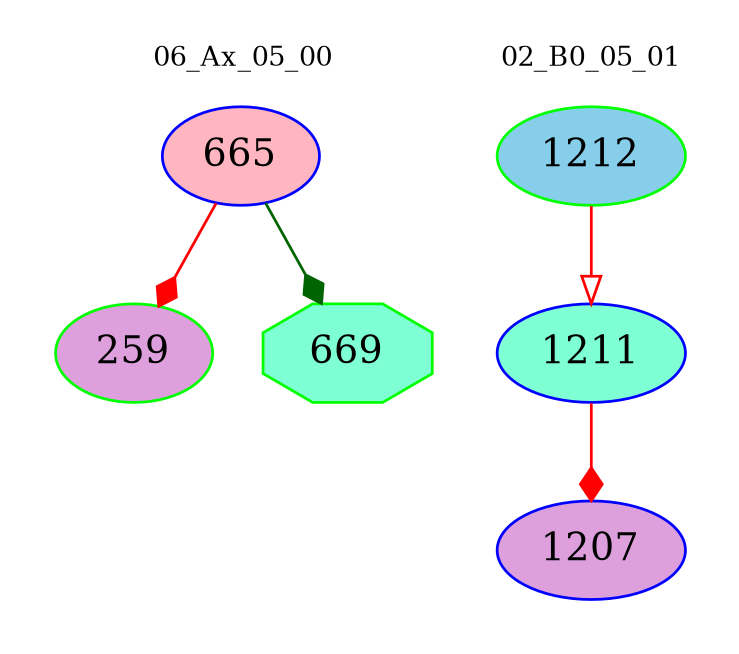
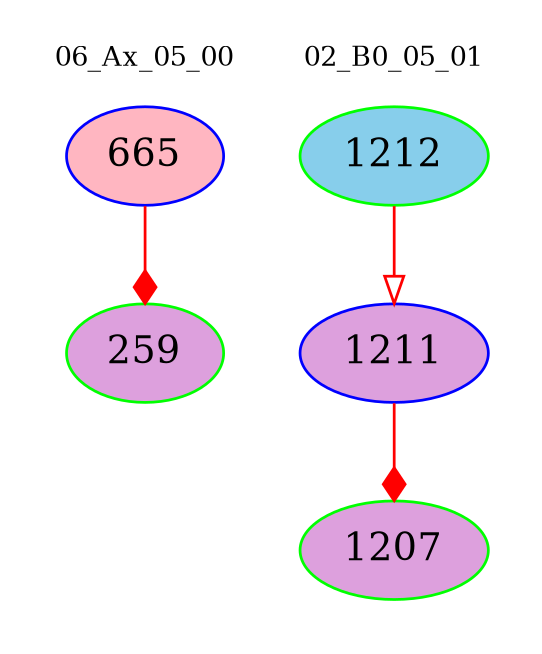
  digraph {
    node [color=green fillcolor=plum shape=ellipse style=filled]
    edge [arrowhead=diamond color=red]
    n1 [color=blue fillcolor=lightpink label=665]
    n2 [label=259]
-   n3 [fillcolor=aquamarine label=669 shape=octagon]
-   n4 [color=blue fillcolor=aquamarine label=1211]
-   n5 [color=blue label=1207]
+   n4 [color=blue label=1211]
+   n5 [label=1207]
    n6 [fillcolor=skyblue label=1212]
    subgraph cluster_1 {
      color=white
      fontsize=10
      label="06_Ax_05_00"
      n1
      n2
-     n3
    }
    subgraph cluster_2 {
      color=white
      fontsize=10
      label="02_B0_05_01"
      n4
      n5
      n6
    }
    n1 -> n2
-   n1 -> n3 [color=darkgreen]
    n4 -> n5
    n6 -> n4 [arrowhead=onormal]
  }
